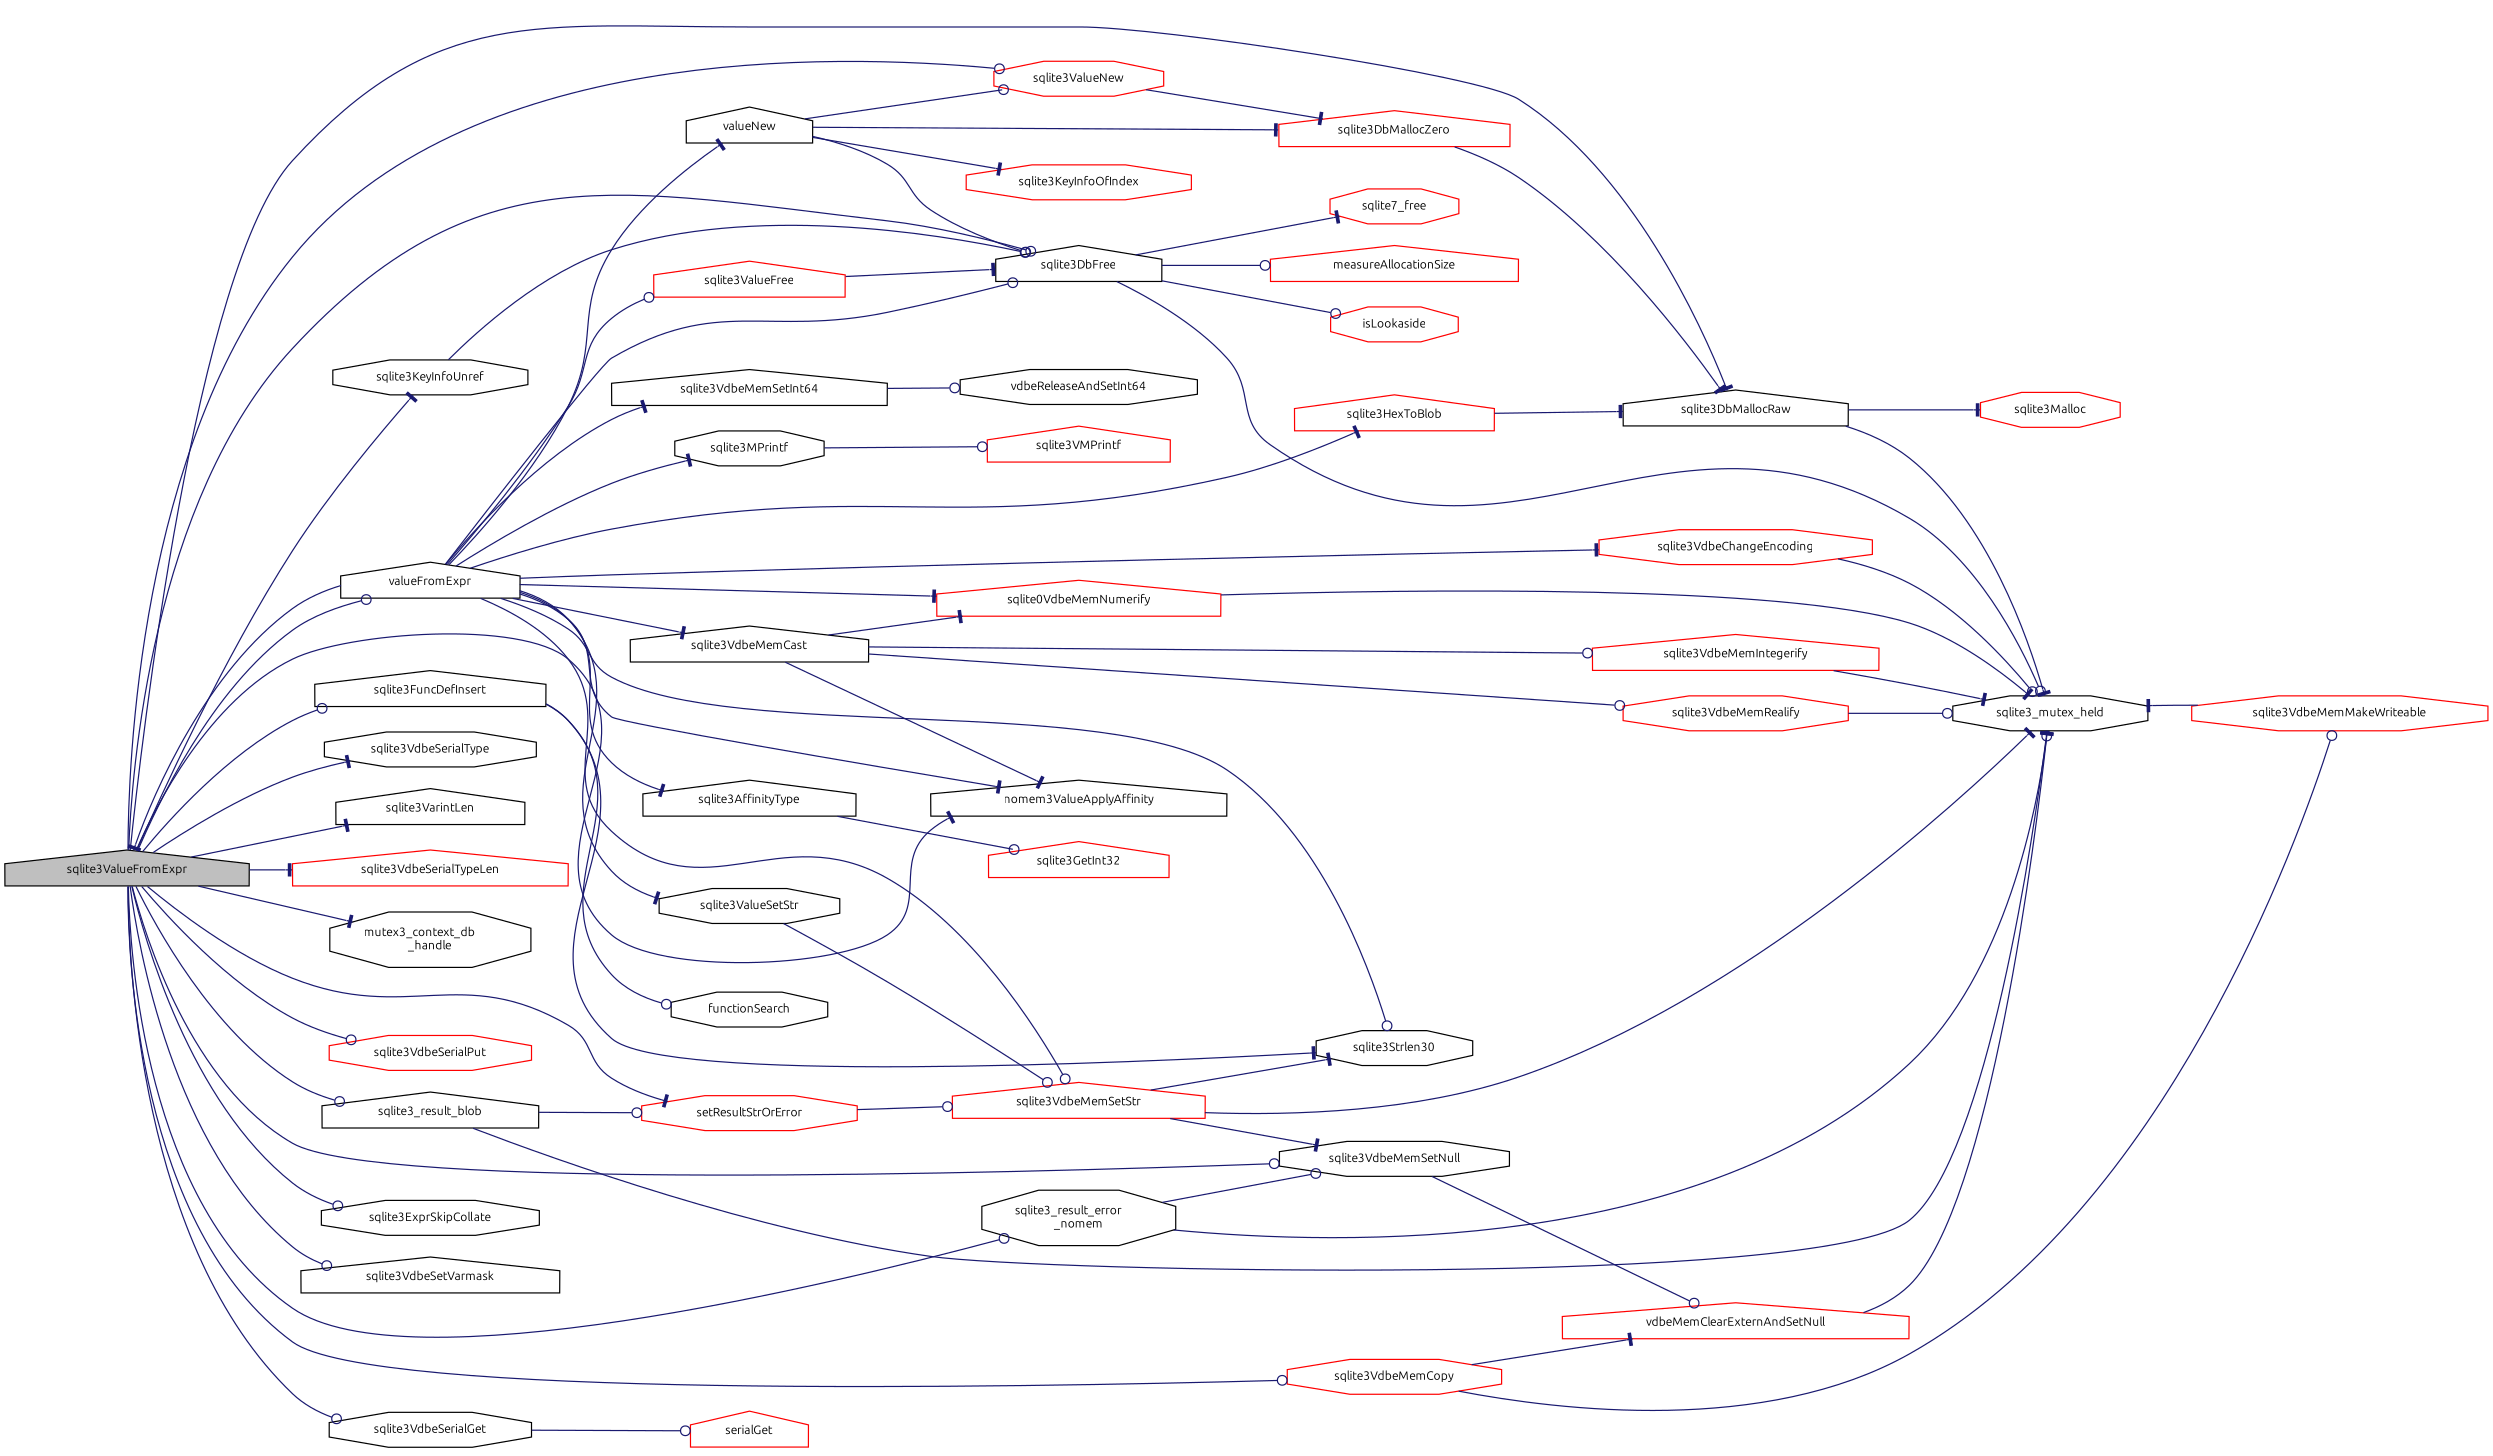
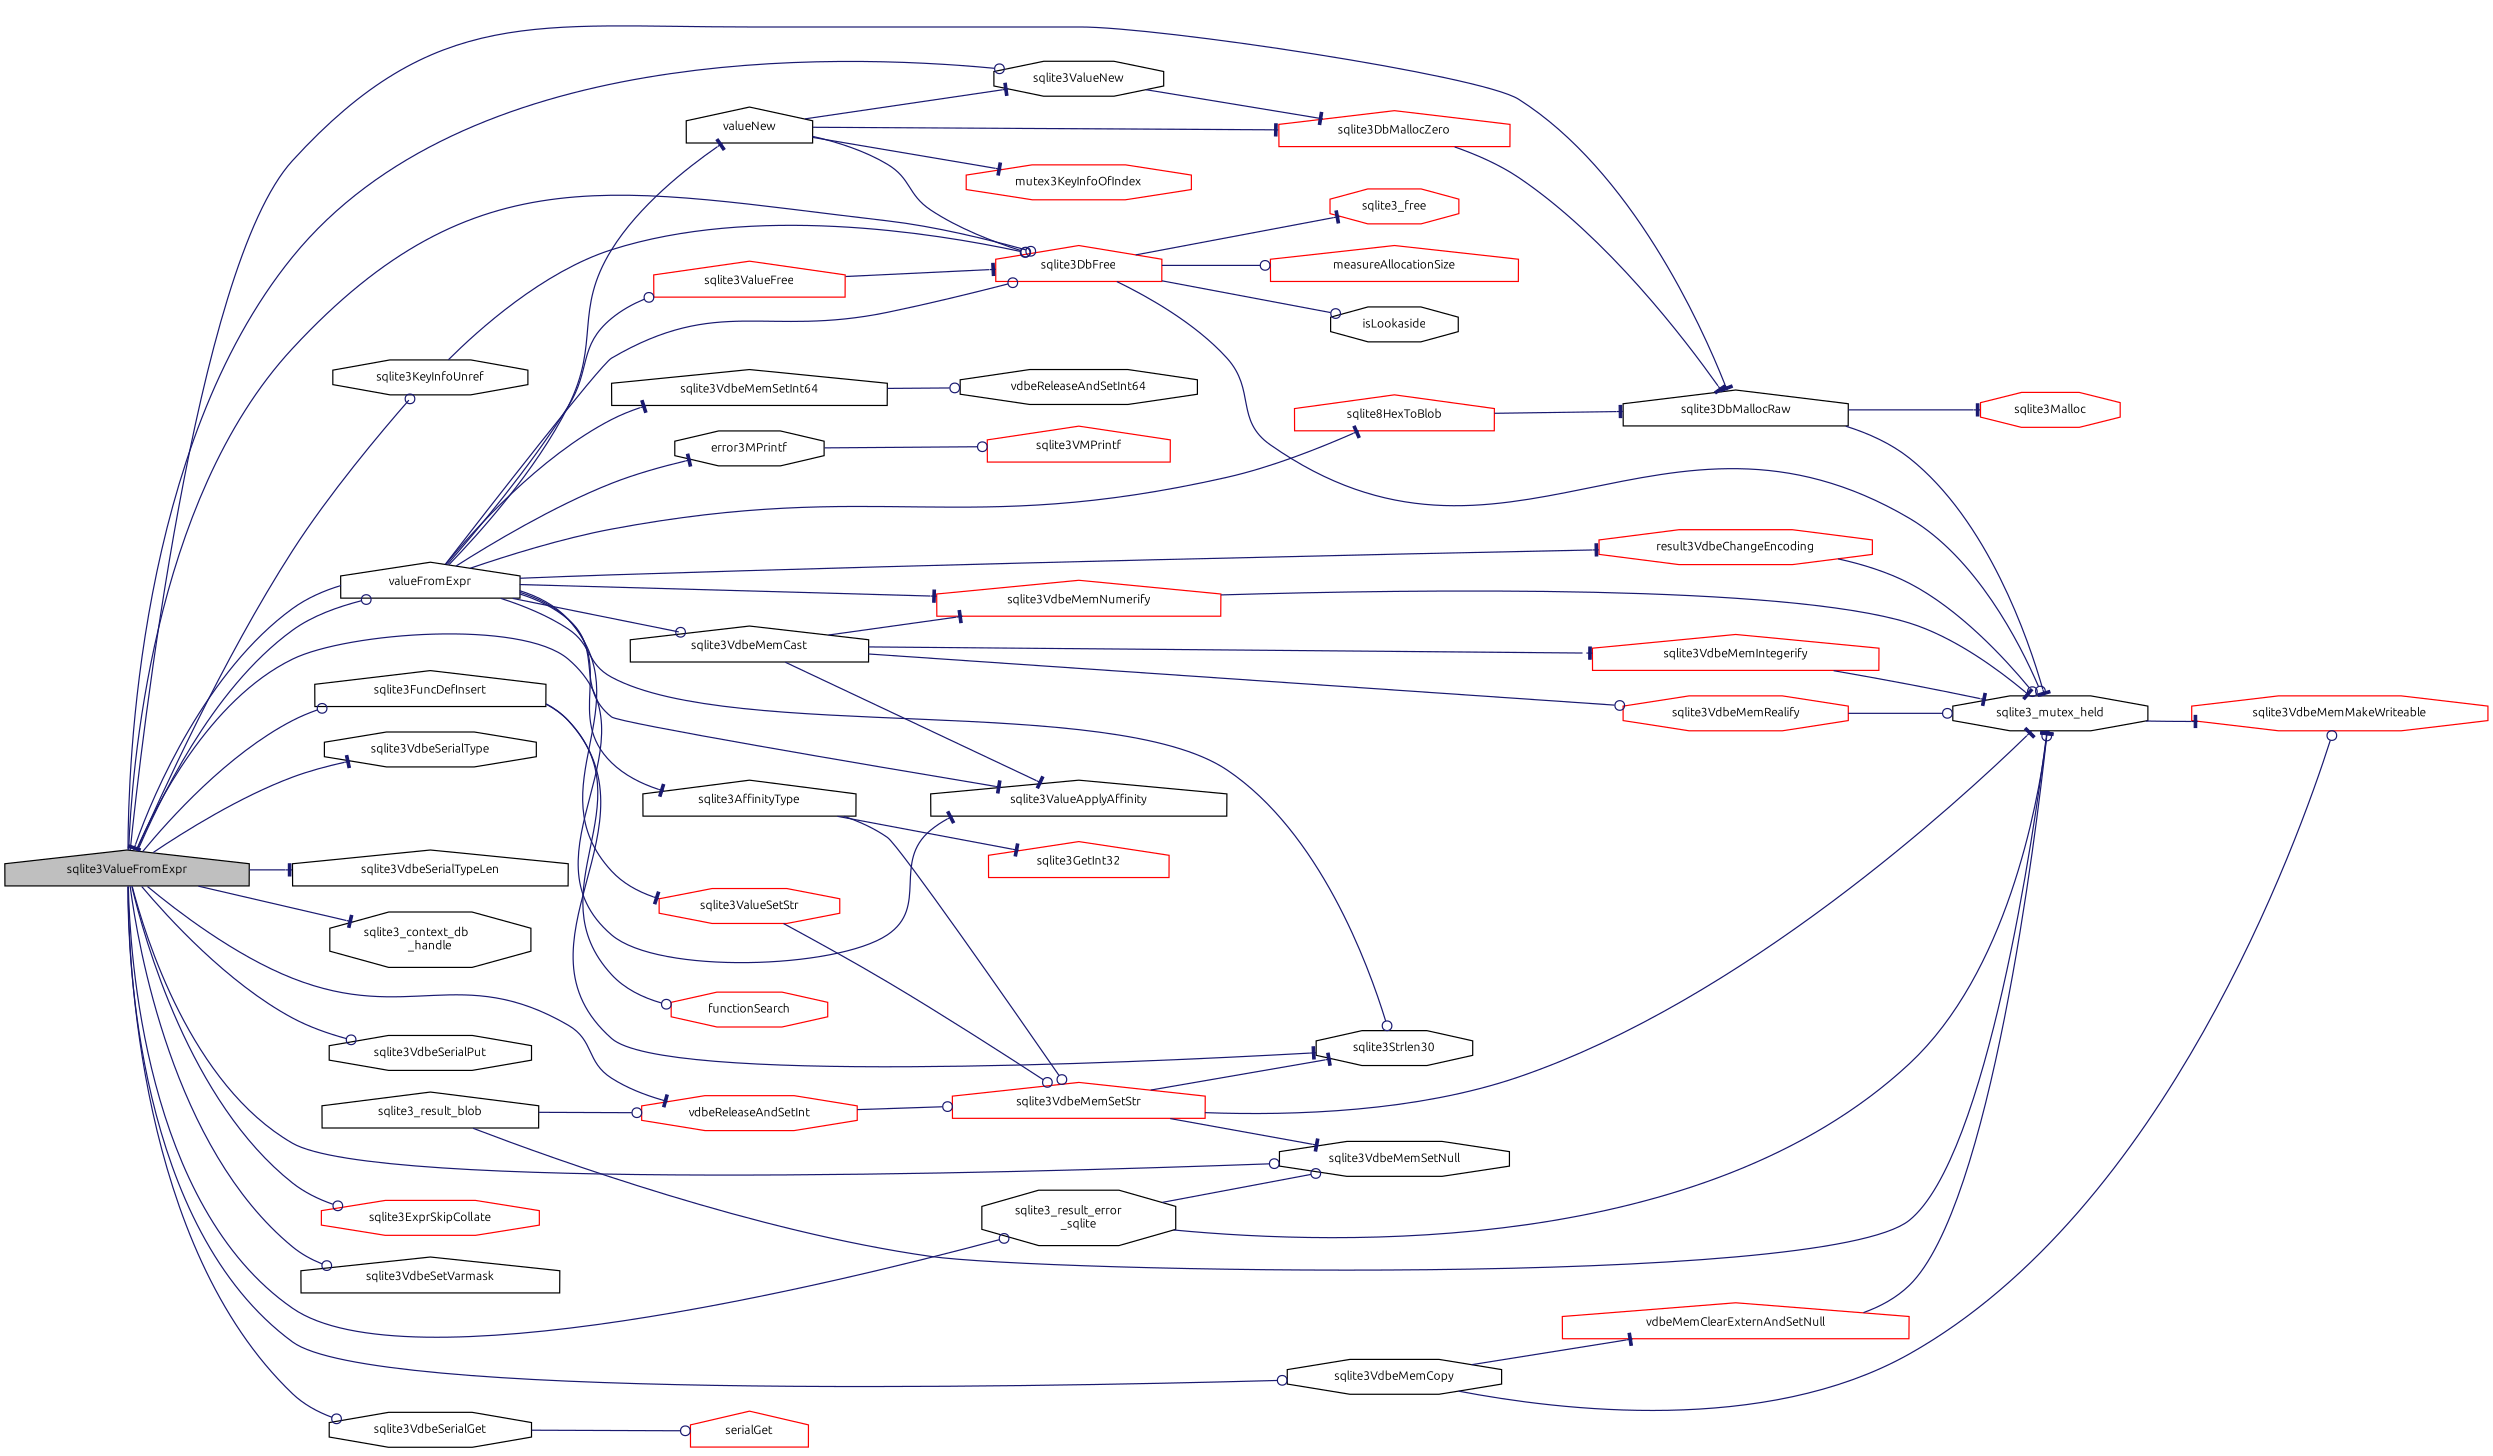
  digraph {
    fontname=Ubuntu
    rankdir=LR
    node [color=black fillcolor=white fontname=Ubuntu fontsize=10 shape=house style=filled]
    edge [arrowhead=tee color=midnightblue fontname=Ubuntu fontsize=10 labelfontname=FreeSans labelfontsize=10 style=solid]
    n1 [fillcolor=grey75 fontcolor=black height=0.2 label=sqlite3ValueFromExpr width=0.4]
    n2 [height=0.2 label=valueFromExpr width=0.4]
-   n3 [height=0.2 label=nomem3ValueApplyAffinity width=0.4]
+   n3 [height=0.2 label=sqlite3ValueApplyAffinity width=0.4]
    n4 [height=0.2 label=sqlite3DbMallocRaw width=0.4]
    n5 [height=0.2 label=sqlite3KeyInfoUnref shape=octagon width=0.4]
-   n6 [height=0.2 label=sqlite3DbFree width=0.4]
-   n7 [color=red height=0.2 label=sqlite3ValueNew shape=octagon width=0.4]
+   n6 [color=red height=0.2 label=sqlite3DbFree width=0.4]
+   n7 [height=0.2 label=sqlite3ValueNew shape=octagon width=0.4]
    n8 [height=0.2 label=sqlite3VdbeMemSetNull shape=octagon width=0.4]
    n9 [height=0.2 label=sqlite3VdbeSerialType shape=octagon width=0.4]
-   n10 [height=0.2 label=sqlite3VarintLen width=0.4]
-   n11 [color=red height=0.2 label=sqlite3VdbeSerialTypeLen width=0.4]
-   n12 [height=0.2 label="mutex3_context_db\l_handle" shape=octagon width=0.4]
-   n13 [height=0.2 label="sqlite3_result_error\l_nomem" shape=octagon width=0.4]
-   n14 [color=red height=0.2 label=sqlite3VdbeSerialPut shape=octagon width=0.4]
+   n11 [height=0.2 label=sqlite3VdbeSerialTypeLen width=0.4]
+   n12 [height=0.2 label="sqlite3_context_db\l_handle" shape=octagon width=0.4]
+   n13 [height=0.2 label="sqlite3_result_error\l_sqlite" shape=octagon width=0.4]
+   n14 [height=0.2 label=sqlite3VdbeSerialPut shape=octagon width=0.4]
    n15 [height=0.2 label=sqlite3_result_blob width=0.4]
    n16 [height=0.2 label=sqlite3FuncDefInsert width=0.4]
-   n17 [height=0.2 label=sqlite3ExprSkipCollate shape=octagon width=0.4]
+   n17 [color=red height=0.2 label=sqlite3ExprSkipCollate shape=octagon width=0.4]
    n18 [height=0.2 label=sqlite3VdbeSetVarmask width=0.4]
-   n19 [color=red height=0.2 label=sqlite3VdbeMemCopy shape=octagon width=0.4]
+   n19 [height=0.2 label=sqlite3VdbeMemCopy shape=octagon width=0.4]
    n20 [height=0.2 label=sqlite3VdbeSerialGet shape=octagon width=0.4]
-   n21 [color=red height=0.2 label=setResultStrOrError shape=octagon width=0.4]
+   n21 [color=red height=0.2 label=vdbeReleaseAndSetInt shape=octagon width=0.4]
    n22 [height=0.2 label=valueNew width=0.4]
    n23 [height=0.2 label=sqlite3AffinityType width=0.4]
    n24 [height=0.2 label=sqlite3VdbeMemCast width=0.4]
-   n25 [color=red height=0.2 label=sqlite0VdbeMemNumerify width=0.4]
+   n25 [color=red height=0.2 label=sqlite3VdbeMemNumerify width=0.4]
    n26 [height=0.2 label=sqlite3VdbeMemSetInt64 width=0.4]
-   n27 [height=0.2 label=sqlite3MPrintf shape=octagon width=0.4]
-   n28 [height=0.2 label=sqlite3ValueSetStr shape=octagon width=0.4]
+   n27 [height=0.2 label=error3MPrintf shape=octagon width=0.4]
+   n28 [color=red height=0.2 label=sqlite3ValueSetStr shape=octagon width=0.4]
    n29 [color=red height=0.2 label=sqlite3VdbeMemSetStr width=0.4]
    n30 [height=0.2 label=sqlite3Strlen30 shape=octagon width=0.4]
-   n31 [color=red height=0.2 label=sqlite3VdbeChangeEncoding shape=octagon width=0.4]
-   n32 [color=red height=0.2 label=sqlite3HexToBlob width=0.4]
+   n31 [color=red height=0.2 label=result3VdbeChangeEncoding shape=octagon width=0.4]
+   n32 [color=red height=0.2 label=sqlite8HexToBlob width=0.4]
    n33 [color=red height=0.2 label=sqlite3ValueFree width=0.4]
    n34 [color=red height=0.2 label=sqlite3DbMallocZero width=0.4]
-   n35 [color=red height=0.2 label=sqlite3KeyInfoOfIndex shape=octagon width=0.4]
+   n35 [color=red height=0.2 label=mutex3KeyInfoOfIndex shape=octagon width=0.4]
    n36 [height=0.2 label=sqlite3_mutex_held shape=octagon width=0.4]
    n37 [color=red height=0.2 label=sqlite3Malloc shape=octagon width=0.4]
    n38 [color=red height=0.2 label=measureAllocationSize width=0.4]
-   n39 [color=red height=0.2 label=isLookaside shape=octagon width=0.4]
-   n40 [color=red height=0.2 label=sqlite7_free shape=octagon width=0.4]
+   n39 [height=0.2 label=isLookaside shape=octagon width=0.4]
+   n40 [color=red height=0.2 label=sqlite3_free shape=octagon width=0.4]
    n41 [color=red height=0.2 label=vdbeMemClearExternAndSetNull width=0.4]
-   n42 [height=0.2 label=functionSearch shape=octagon width=0.4]
+   n42 [color=red height=0.2 label=functionSearch shape=octagon width=0.4]
    n43 [color=red height=0.2 label=sqlite3VdbeMemMakeWriteable shape=octagon width=0.4]
    n44 [color=red height=0.2 label=serialGet width=0.4]
    n45 [color=red height=0.2 label=sqlite3GetInt32 width=0.4]
    n46 [color=red height=0.2 label=sqlite3VdbeMemIntegerify width=0.4]
    n47 [color=red height=0.2 label=sqlite3VdbeMemRealify shape=octagon width=0.4]
    n48 [height=0.2 label=vdbeReleaseAndSetInt64 shape=octagon width=0.4]
    n49 [color=red height=0.2 label=sqlite3VMPrintf width=0.4]
    n1 -> n2 [arrowhead=odot]
    n1 -> n3
    n1 -> n4
-   n1 -> n5
+   n1 -> n5 [arrowhead=odot]
    n1 -> n6 [arrowhead=odot]
    n1 -> n7 [arrowhead=odot]
    n1 -> n8 [arrowhead=odot]
    n1 -> n9
-   n1 -> n10
    n1 -> n11
    n1 -> n12
    n1 -> n13 [arrowhead=odot]
    n1 -> n14 [arrowhead=odot]
-   n1 -> n15 [arrowhead=odot]
    n1 -> n16 [arrowhead=odot]
    n1 -> n17 [arrowhead=odot]
    n1 -> n18 [arrowhead=odot]
    n1 -> n19 [arrowhead=odot]
    n1 -> n20 [arrowhead=odot]
    n1 -> n21
    n2 -> n1
    n2 -> n3
    n2 -> n6 [arrowhead=odot]
    n2 -> n22
    n2 -> n23
-   n2 -> n24
+   n2 -> n24 [arrowhead=odot]
    n2 -> n25
    n2 -> n26
    n2 -> n27
    n2 -> n28
-   n2 -> n29 [arrowhead=odot]
+   n23 -> n29 [arrowhead=odot]
    n2 -> n30 [arrowhead=odot]
    n2 -> n31
    n2 -> n32
    n2 -> n33 [arrowhead=odot]
    n4 -> n36
    n4 -> n37
    n5 -> n6 [arrowhead=odot]
    n6 -> n36 [arrowhead=odot]
    n6 -> n38 [arrowhead=odot]
    n6 -> n39 [arrowhead=odot]
    n6 -> n40
    n7 -> n34
-   n8 -> n41 [arrowhead=odot]
    n13 -> n8 [arrowhead=odot]
    n13 -> n36 [arrowhead=odot]
    n15 -> n21 [arrowhead=odot]
    n15 -> n36
    n16 -> n30
    n16 -> n42 [arrowhead=odot]
    n19 -> n41
    n19 -> n43 [arrowhead=odot]
    n20 -> n44 [arrowhead=odot]
    n21 -> n29 [arrowhead=odot]
    n22 -> n6 [arrowhead=odot]
-   n22 -> n7 [arrowhead=odot]
+   n22 -> n7
    n22 -> n34
    n22 -> n35
-   n23 -> n45 [arrowhead=odot]
+   n23 -> n45
    n24 -> n3
    n24 -> n25
-   n24 -> n46 [arrowhead=odot]
+   n24 -> n46
    n24 -> n47 [arrowhead=odot]
    n25 -> n36
    n26 -> n48 [arrowhead=odot]
    n27 -> n49 [arrowhead=odot]
    n28 -> n29 [arrowhead=odot]
    n29 -> n8
    n29 -> n30
    n29 -> n36
    n31 -> n36 [arrowhead=odot]
    n32 -> n4
    n33 -> n6
    n34 -> n4
    n41 -> n36
-   n43 -> n36
+   n36 -> n43
    n46 -> n36
    n47 -> n36 [arrowhead=odot]
  }
